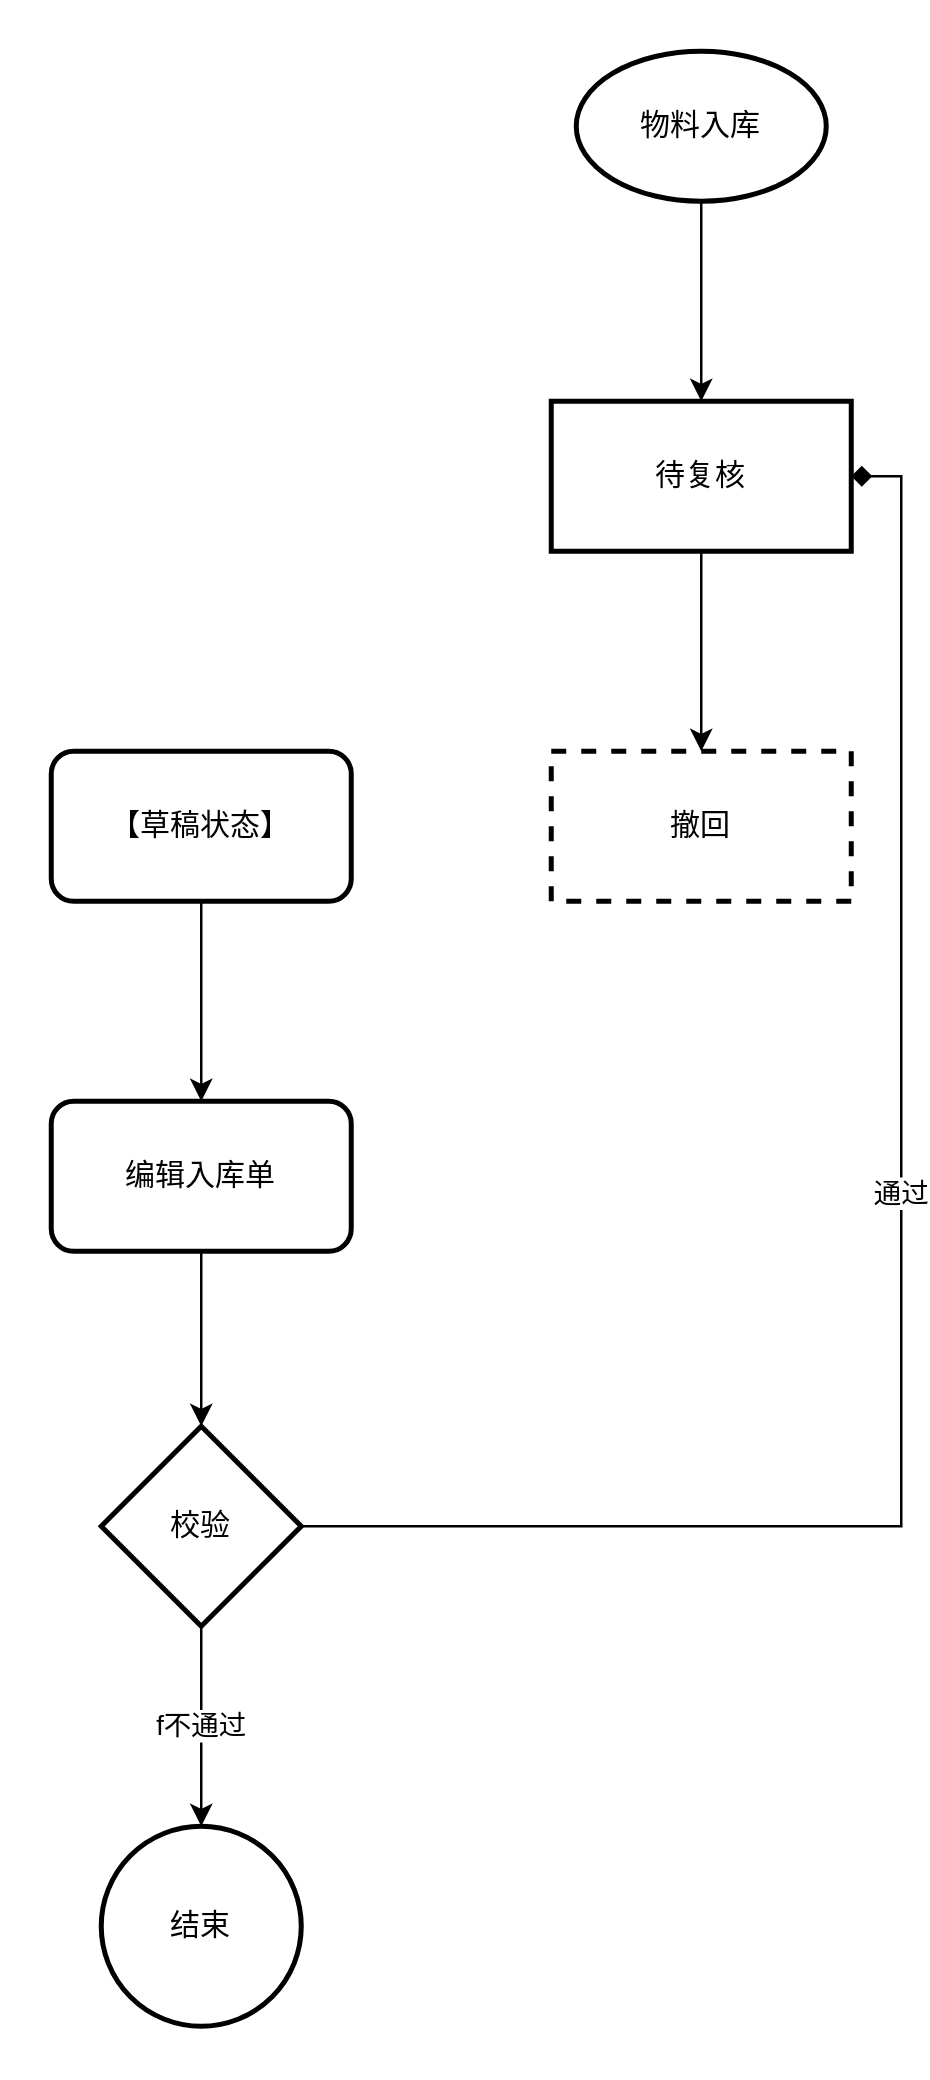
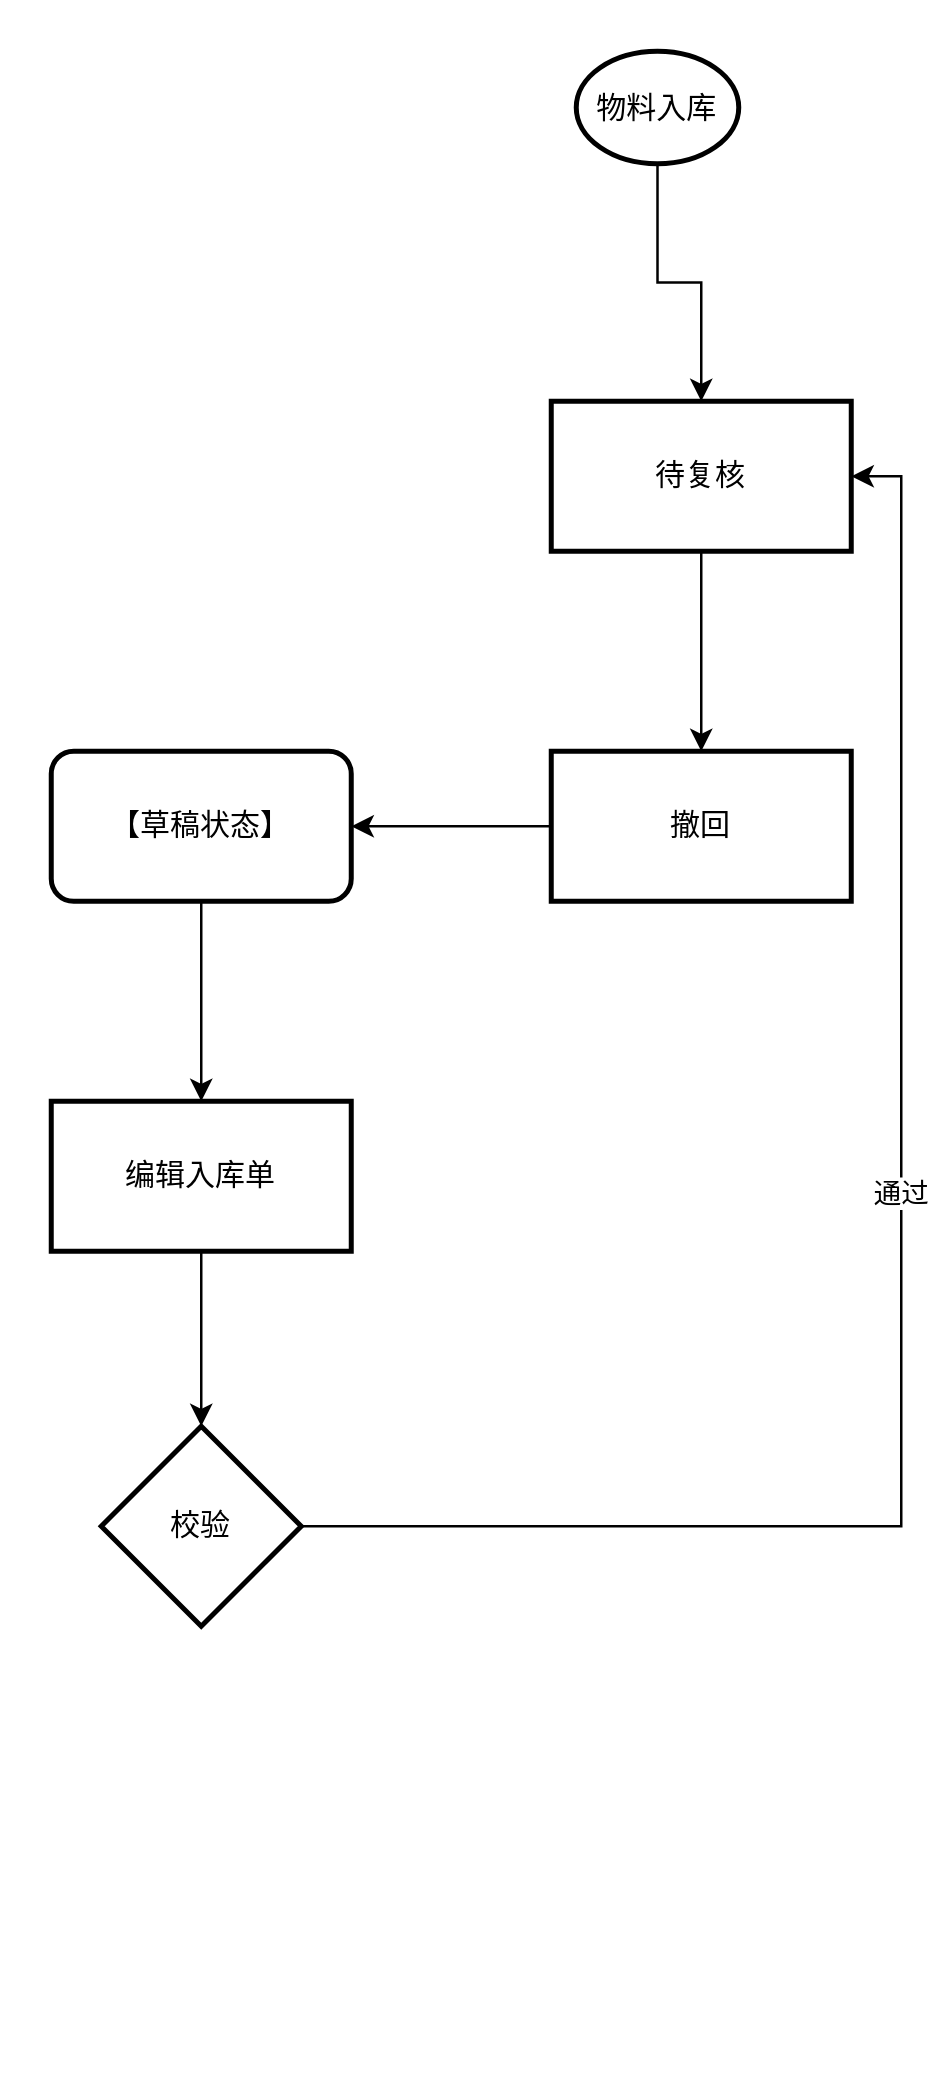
  <mxCell id="0" />
  <mxCell id="1" parent="0" />
  <mxCell id="2" value="" style="edgeStyle=orthogonalEdgeStyle;rounded=0;orthogonalLoop=1;jettySize=auto;html=1;" edge="1" parent="1" source="3" target="5"><mxGeometry relative="1" as="geometry" /></mxCell>
- <mxCell id="3" value="物料入库" style="strokeWidth=2;html=1;shape=mxgraph.flowchart.start_1;whiteSpace=wrap;" vertex="1" parent="1"><mxGeometry x="230" y="20" width="100" height="60" as="geometry" /></mxCell>
+ <mxCell id="3" value="物料入库" style="strokeWidth=2;html=1;shape=mxgraph.flowchart.start_1;whiteSpace=wrap;" vertex="1" parent="1"><mxGeometry x="230" y="20" width="65" height="45" as="geometry" /></mxCell>
  <mxCell id="4" value="" style="edgeStyle=orthogonalEdgeStyle;rounded=0;orthogonalLoop=1;jettySize=auto;html=1;" edge="1" parent="1" source="5" target="7"><mxGeometry relative="1" as="geometry" /></mxCell>
  <mxCell id="5" value="待复核" style="whiteSpace=wrap;html=1;strokeWidth=2;" vertex="1" parent="1"><mxGeometry x="220" y="160" width="120" height="60" as="geometry" /></mxCell>
- <mxCell id="7" value="撤回" style="whiteSpace=wrap;html=1;strokeWidth=2;dashed=1;" vertex="1" parent="1"><mxGeometry x="220" y="300" width="120" height="60" as="geometry" /></mxCell>
+ <mxCell id="6" value="" style="edgeStyle=orthogonalEdgeStyle;rounded=0;orthogonalLoop=1;jettySize=auto;html=1;" edge="1" parent="1" source="7" target="9"><mxGeometry relative="1" as="geometry" /></mxCell>
+ <mxCell id="7" value="撤回" style="whiteSpace=wrap;html=1;strokeWidth=2;" vertex="1" parent="1"><mxGeometry x="220" y="300" width="120" height="60" as="geometry" /></mxCell>
  <mxCell id="8" value="" style="edgeStyle=orthogonalEdgeStyle;rounded=0;orthogonalLoop=1;jettySize=auto;html=1;" edge="1" parent="1" source="9" target="11"><mxGeometry relative="1" as="geometry" /></mxCell>
  <mxCell id="9" value="【草稿状态】" style="whiteSpace=wrap;html=1;strokeWidth=2;rounded=1;" vertex="1" parent="1"><mxGeometry x="20" y="300" width="120" height="60" as="geometry" /></mxCell>
  <mxCell id="10" value="" style="edgeStyle=orthogonalEdgeStyle;rounded=0;orthogonalLoop=1;jettySize=auto;html=1;" edge="1" parent="1" source="11" target="15"><mxGeometry relative="1" as="geometry" /></mxCell>
- <mxCell id="11" value="编辑入库单" style="whiteSpace=wrap;html=1;strokeWidth=2;rounded=1;" vertex="1" parent="1"><mxGeometry x="20" y="440" width="120" height="60" as="geometry" /></mxCell>
- <mxCell id="12" value="f不通过" style="edgeStyle=orthogonalEdgeStyle;rounded=0;orthogonalLoop=1;jettySize=auto;html=1;" edge="1" parent="1" source="15" target="16"><mxGeometry relative="1" as="geometry" /></mxCell>
- <mxCell id="13" style="edgeStyle=orthogonalEdgeStyle;rounded=0;orthogonalLoop=1;jettySize=auto;html=1;exitX=1;exitY=0.5;exitDx=0;exitDy=0;entryX=1;entryY=0.5;entryDx=0;entryDy=0;endArrow=diamond;" edge="1" parent="1" source="15" target="5"><mxGeometry relative="1" as="geometry"><mxPoint x="410" y="46" as="targetPoint" /></mxGeometry></mxCell>
+ <mxCell id="11" value="编辑入库单" style="whiteSpace=wrap;html=1;strokeWidth=2;" vertex="1" parent="1"><mxGeometry x="20" y="440" width="120" height="60" as="geometry" /></mxCell>
+ <mxCell id="13" style="edgeStyle=orthogonalEdgeStyle;rounded=0;orthogonalLoop=1;jettySize=auto;html=1;exitX=1;exitY=0.5;exitDx=0;exitDy=0;entryX=1;entryY=0.5;entryDx=0;entryDy=0;" edge="1" parent="1" source="15" target="5"><mxGeometry relative="1" as="geometry"><mxPoint x="410" y="46" as="targetPoint" /></mxGeometry></mxCell>
  <mxCell id="14" value="通过" style="edgeLabel;html=1;align=center;verticalAlign=middle;resizable=0;points=[];" vertex="1" connectable="0" parent="13"><mxGeometry x="0.1" y="1" relative="1" as="geometry"><mxPoint as="offset" /></mxGeometry></mxCell>
  <mxCell id="15" value="校验" style="rhombus;whiteSpace=wrap;html=1;strokeWidth=2;" vertex="1" parent="1"><mxGeometry x="40" y="570" width="80" height="80" as="geometry" /></mxCell>
- <mxCell id="16" value="结束" style="ellipse;whiteSpace=wrap;html=1;strokeWidth=2;" vertex="1" parent="1"><mxGeometry x="40" y="730" width="80" height="80" as="geometry" /></mxCell>
